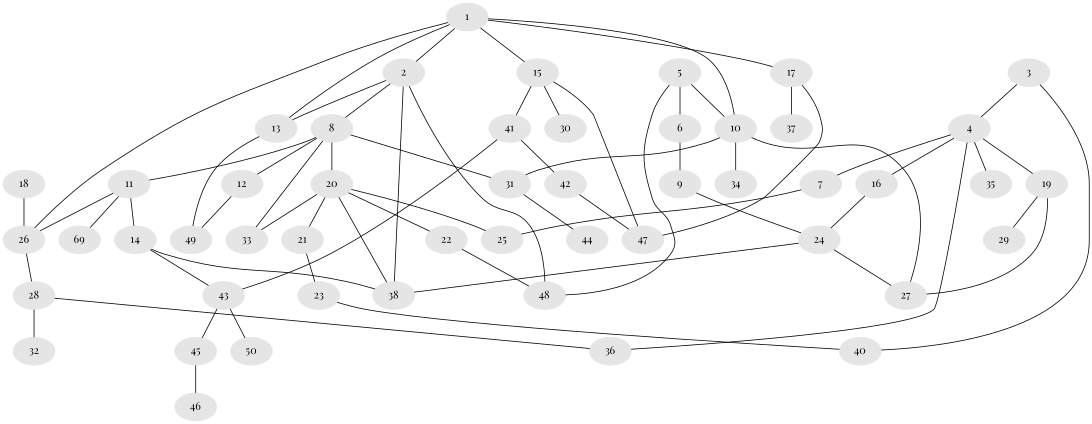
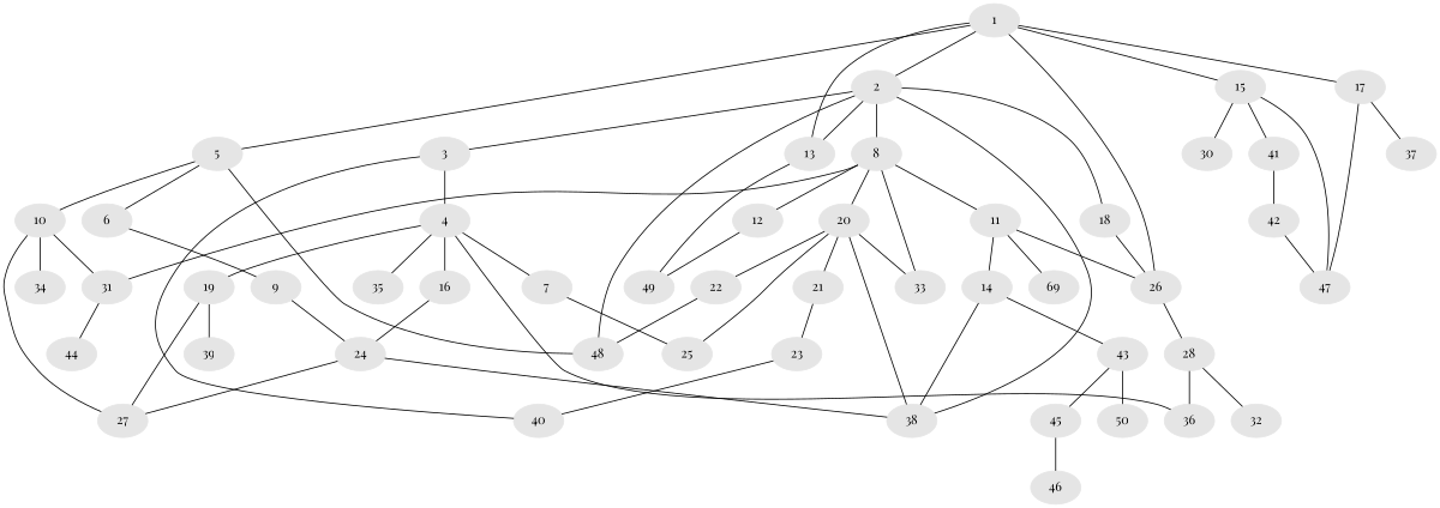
  graph {
    fontname="Playfair Display"
    node [color=gray90 fontname="Playfair Display" style=filled]
    edge [fontname="Playfair Display"]
    1
    2
    5
    13
    15
    17
    26
    3
    8
    18
    38
    48
    6
    10
    49
    30
    41
    47
    37
    28
    4
    40
    31
    11
    12
    20
    33
    44
    7
    16
    19
    35
    36
    25
    24
    27
-   39 [label=29]
+   39
    9
    34
    14
    n41 [label=69]
    21
    22
    43
    45
    50
    42
    23
    32
    46
    1 -- 2
-   1 -- 10
+   1 -- 5
    1 -- 13
    1 -- 15
    1 -- 17
    1 -- 26
    2 -- 13
+   2 -- 3
    2 -- 8
+   2 -- 18
    2 -- 38
    2 -- 48
    5 -- 48
    5 -- 6
    5 -- 10
    13 -- 49
    15 -- 30
    15 -- 41
    15 -- 47
    17 -- 47
    17 -- 37
    26 -- 28
    3 -- 4
    3 -- 40
    8 -- 31
    8 -- 11
    8 -- 12
    8 -- 20
    8 -- 33
    18 -- 26
    6 -- 9
    10 -- 31
    10 -- 27
    10 -- 34
-   41 -- 43
    41 -- 42
    28 -- 36
    28 -- 32
    4 -- 7
    4 -- 16
    4 -- 19
    4 -- 35
    4 -- 36
    31 -- 44
    11 -- 26
    11 -- 14
    11 -- n41
    12 -- 49
    20 -- 38
    20 -- 33
    20 -- 25
    20 -- 21
    20 -- 22
    7 -- 25
    16 -- 24
    19 -- 27
    19 -- 39
    24 -- 38
    24 -- 27
    9 -- 24
    14 -- 38
    14 -- 43
    21 -- 23
    22 -- 48
    43 -- 45
    43 -- 50
    45 -- 46
    42 -- 47
    23 -- 40
  }
